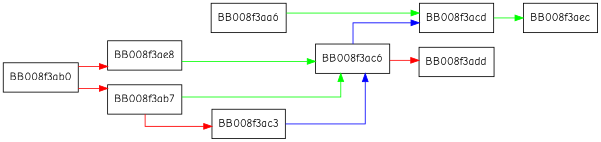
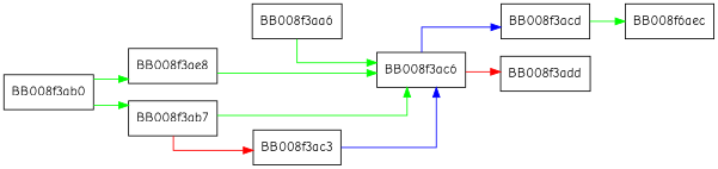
  digraph {
    fontname="Comic Neue"
    rankdir=LR
    splines=ortho
    node [fontname="Comic Neue" shape=box]
    edge [color=green fontname="Comic Neue"]
    BB008f3acd
-   BB008f3aec
+   BB008f3aec [label=BB008f6aec]
    BB008f3aa6
    BB008f3ab0
    BB008f3ae8
    BB008f3ab7
    BB008f3ac6
    BB008f3ac3
    BB008f3add
    BB008f3acd -> BB008f3aec
-   BB008f3aa6 -> BB008f3acd
-   BB008f3ab0 -> BB008f3ae8 [color=red]
-   BB008f3ab0 -> BB008f3ab7 [color=red]
+   BB008f3aa6 -> BB008f3ac6
+   BB008f3ab0 -> BB008f3ae8
+   BB008f3ab0 -> BB008f3ab7
    BB008f3ae8 -> BB008f3ac6
    BB008f3ab7 -> BB008f3ac6
    BB008f3ab7 -> BB008f3ac3 [color=red]
    BB008f3ac6 -> BB008f3acd [color=blue]
    BB008f3ac6 -> BB008f3add [color=red]
    BB008f3ac3 -> BB008f3ac6 [color=blue]
  }
